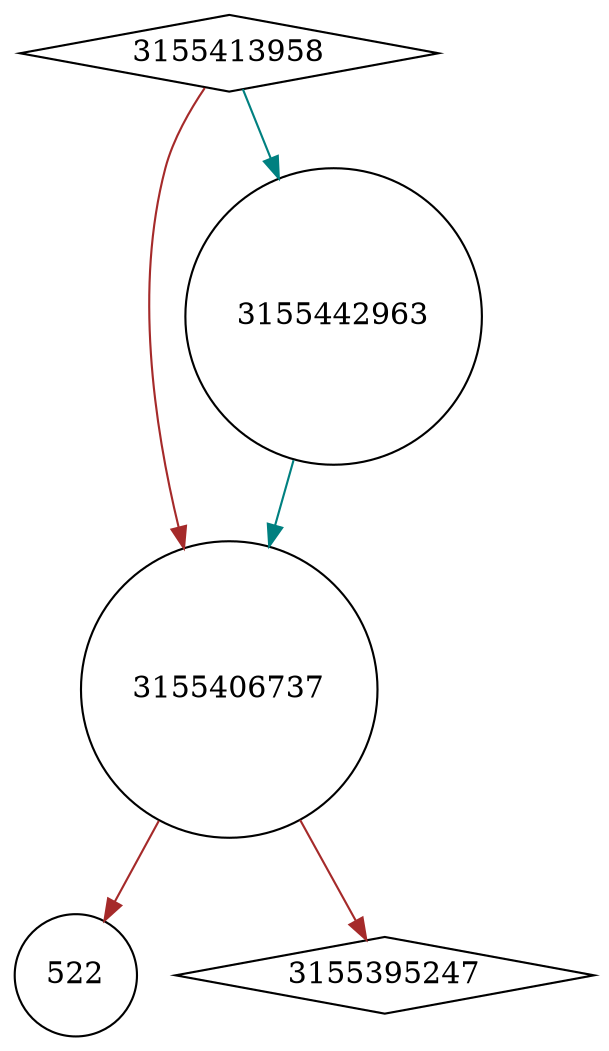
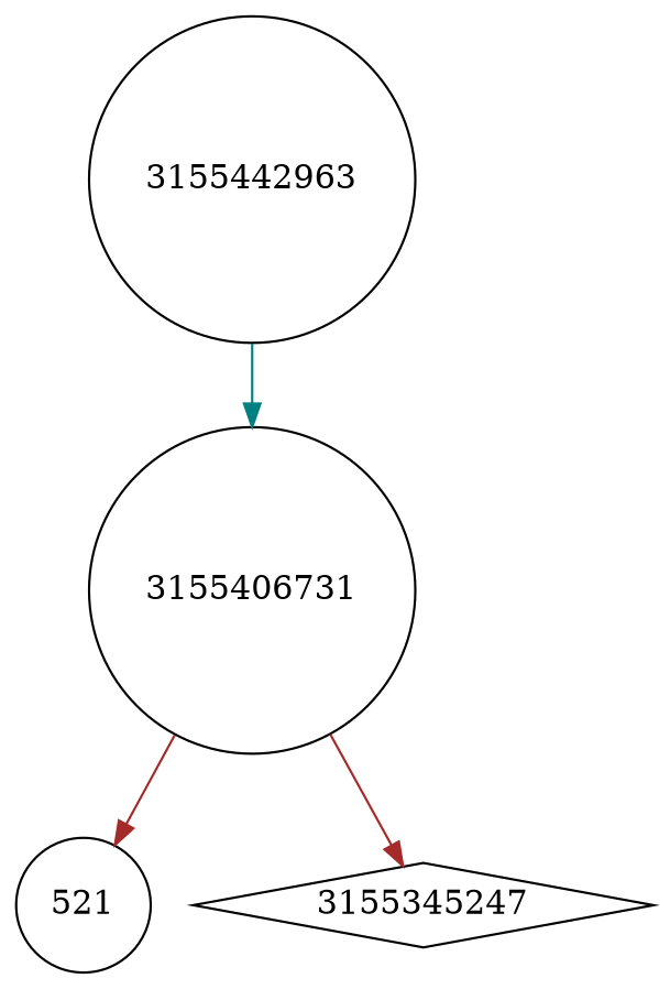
  strict digraph {
    node [shape=circle]
    edge [color=brown]
-   3155413958 [shape=diamond]
-   3155406731 [label=3155406737]
+   3155406731
    n3 [label=3155442963]
-   521 [label=522]
-   3155395247 [shape=diamond]
-   3155413958 -> 3155406731
-   3155413958 -> n3 [color=teal]
+   521
+   3155395247 [shape=diamond label=3155345247]
    3155406731 -> 521
    3155406731 -> 3155395247
    n3 -> 3155406731 [color=teal]
  }
